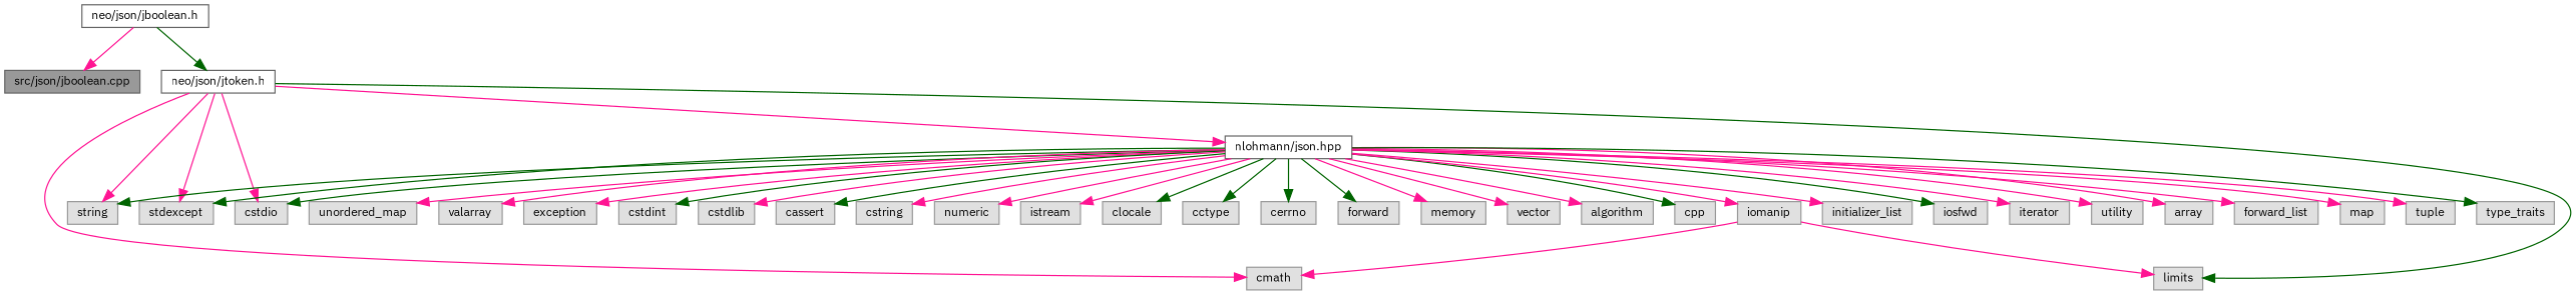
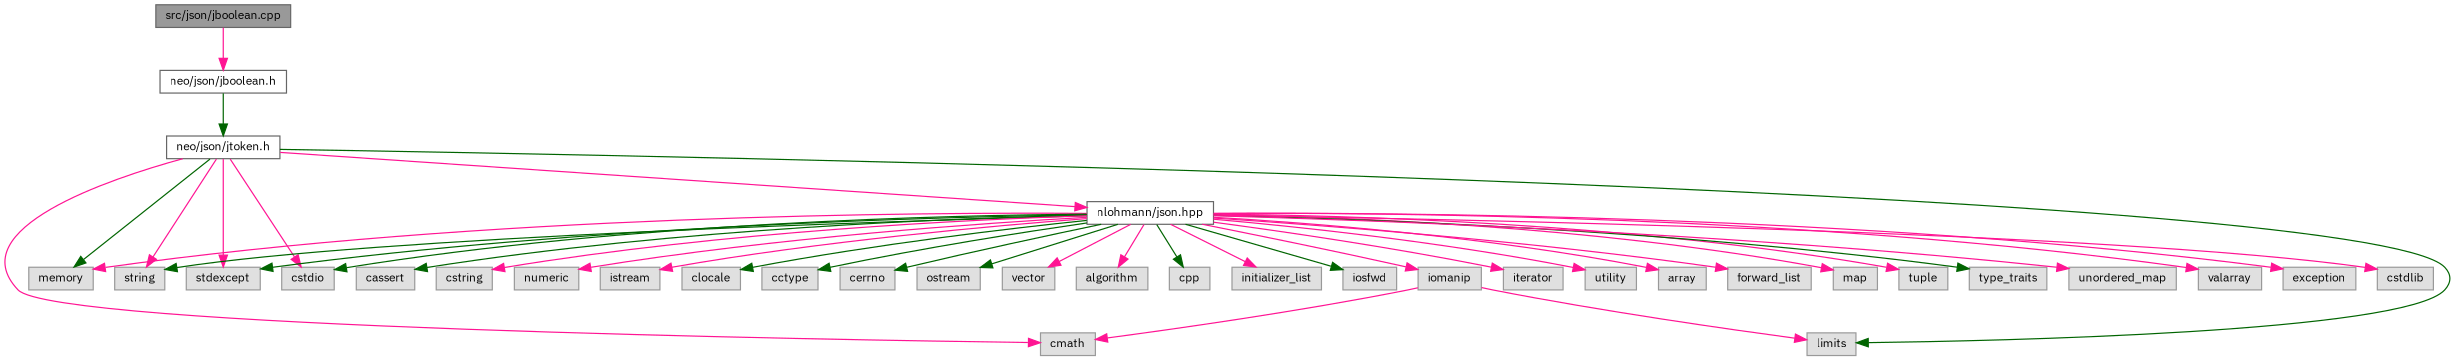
  digraph {
    fontname="IBM Plex Sans"
    node [color=grey60 fillcolor="#E0E0E0" fontname="IBM Plex Sans" fontsize=10 shape=box style=filled]
    edge [color=deeppink fontname="IBM Plex Sans" fontsize=10 labelfontname=Helvetica labelfontsize=10 style=solid]
    n1 [color=gray40 fillcolor=grey60 fontcolor=black height=0.2 label="src/json/jboolean.cpp" width=0.4]
    n2 [color=grey40 fillcolor=white height=0.2 label="neo/json/jboolean.h" width=0.4]
    n3 [color=grey40 fillcolor=white height=0.2 label="neo/json/jtoken.h" width=0.4]
    n4 [height=0.2 label=cmath width=0.4]
    n5 [height=0.2 label=limits width=0.4]
    n6 [height=0.2 label=memory width=0.4]
    n7 [color=grey40 fillcolor=white height=0.2 label="nlohmann/json.hpp" width=0.4]
    n8 [height=0.2 label=string width=0.4]
    n9 [height=0.2 label=stdexcept width=0.4]
    n10 [height=0.2 label=cstdio width=0.4]
    n11 [height=0.2 label=vector width=0.4]
    n12 [height=0.2 label=algorithm width=0.4]
    n13 [height=0.2 label=cpp width=0.4]
    n14 [height=0.2 label=initializer_list width=0.4]
    n15 [height=0.2 label=iosfwd width=0.4]
    n16 [height=0.2 label=iterator width=0.4]
    n17 [height=0.2 label=utility width=0.4]
    n18 [height=0.2 label=array width=0.4]
    n19 [height=0.2 label=forward_list width=0.4]
    n20 [height=0.2 label=map width=0.4]
    n21 [height=0.2 label=tuple width=0.4]
    n22 [height=0.2 label=type_traits width=0.4]
    n23 [height=0.2 label=unordered_map width=0.4]
    n24 [height=0.2 label=valarray width=0.4]
    n25 [height=0.2 label=exception width=0.4]
-   n26 [height=0.2 label=cstdint width=0.4]
    n27 [height=0.2 label=cstdlib width=0.4]
    n28 [height=0.2 label=cassert width=0.4]
    n29 [height=0.2 label=cstring width=0.4]
    n30 [height=0.2 label=numeric width=0.4]
    n31 [height=0.2 label=istream width=0.4]
    n32 [height=0.2 label=clocale width=0.4]
    n33 [height=0.2 label=cctype width=0.4]
    n34 [height=0.2 label=cerrno width=0.4]
-   n35 [height=0.2 label=forward width=0.4]
+   n35 [height=0.2 label=ostream width=0.4]
    n36 [height=0.2 label=iomanip width=0.4]
-   n2 -> n1
+   n1 -> n2
    n2 -> n3 [color=darkgreen]
    n3 -> n4
    n3 -> n5 [color=darkgreen]
+   n3 -> n6 [color=darkgreen]
    n3 -> n7
    n3 -> n8
    n3 -> n9
    n3 -> n10
    n7 -> n6
    n7 -> n8 [color=darkgreen]
    n7 -> n9 [color=darkgreen]
    n7 -> n10 [color=darkgreen]
    n7 -> n11
    n7 -> n12
    n7 -> n13 [color=darkgreen]
    n7 -> n14
    n7 -> n15 [color=darkgreen]
    n7 -> n16
    n7 -> n17
    n7 -> n18
    n7 -> n19
    n7 -> n20
    n7 -> n21
    n7 -> n22 [color=darkgreen]
    n7 -> n23
    n7 -> n24
    n7 -> n25
-   n7 -> n26 [color=darkgreen]
    n7 -> n27
    n7 -> n28 [color=darkgreen]
    n7 -> n29
    n7 -> n30
    n7 -> n31
    n7 -> n32 [color=darkgreen]
    n7 -> n33 [color=darkgreen]
    n7 -> n34 [color=darkgreen]
    n7 -> n35 [color=darkgreen]
    n7 -> n36
    n36 -> n4
    n36 -> n5
  }
